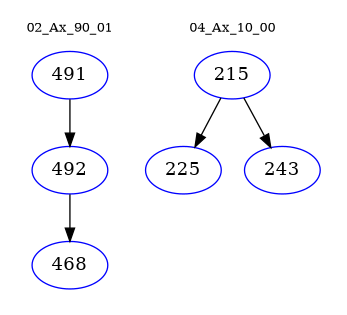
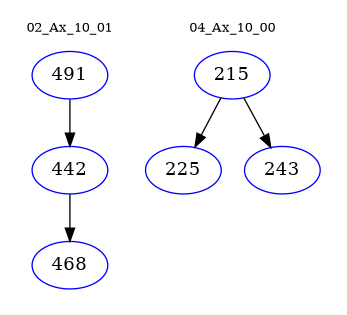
  digraph {
    node [color=blue]
    edge [color=black]
    n1 [label=491]
    n2 [label=468]
-   n3 [label=492]
+   n3 [label=442]
    n4 [label=215]
    n5 [label=225]
    n6 [label=243]
    subgraph cluster_1 {
      color=white
      fontsize=10
-     label="02_Ax_90_01"
+     label="02_Ax_10_01"
      n1
      n2
      n3
    }
    subgraph cluster_2 {
      color=white
      fontsize=10
      label="04_Ax_10_00"
      n4
      n5
      n6
    }
    n1 -> n3
    n3 -> n2
    n4 -> n5
    n4 -> n6
  }
